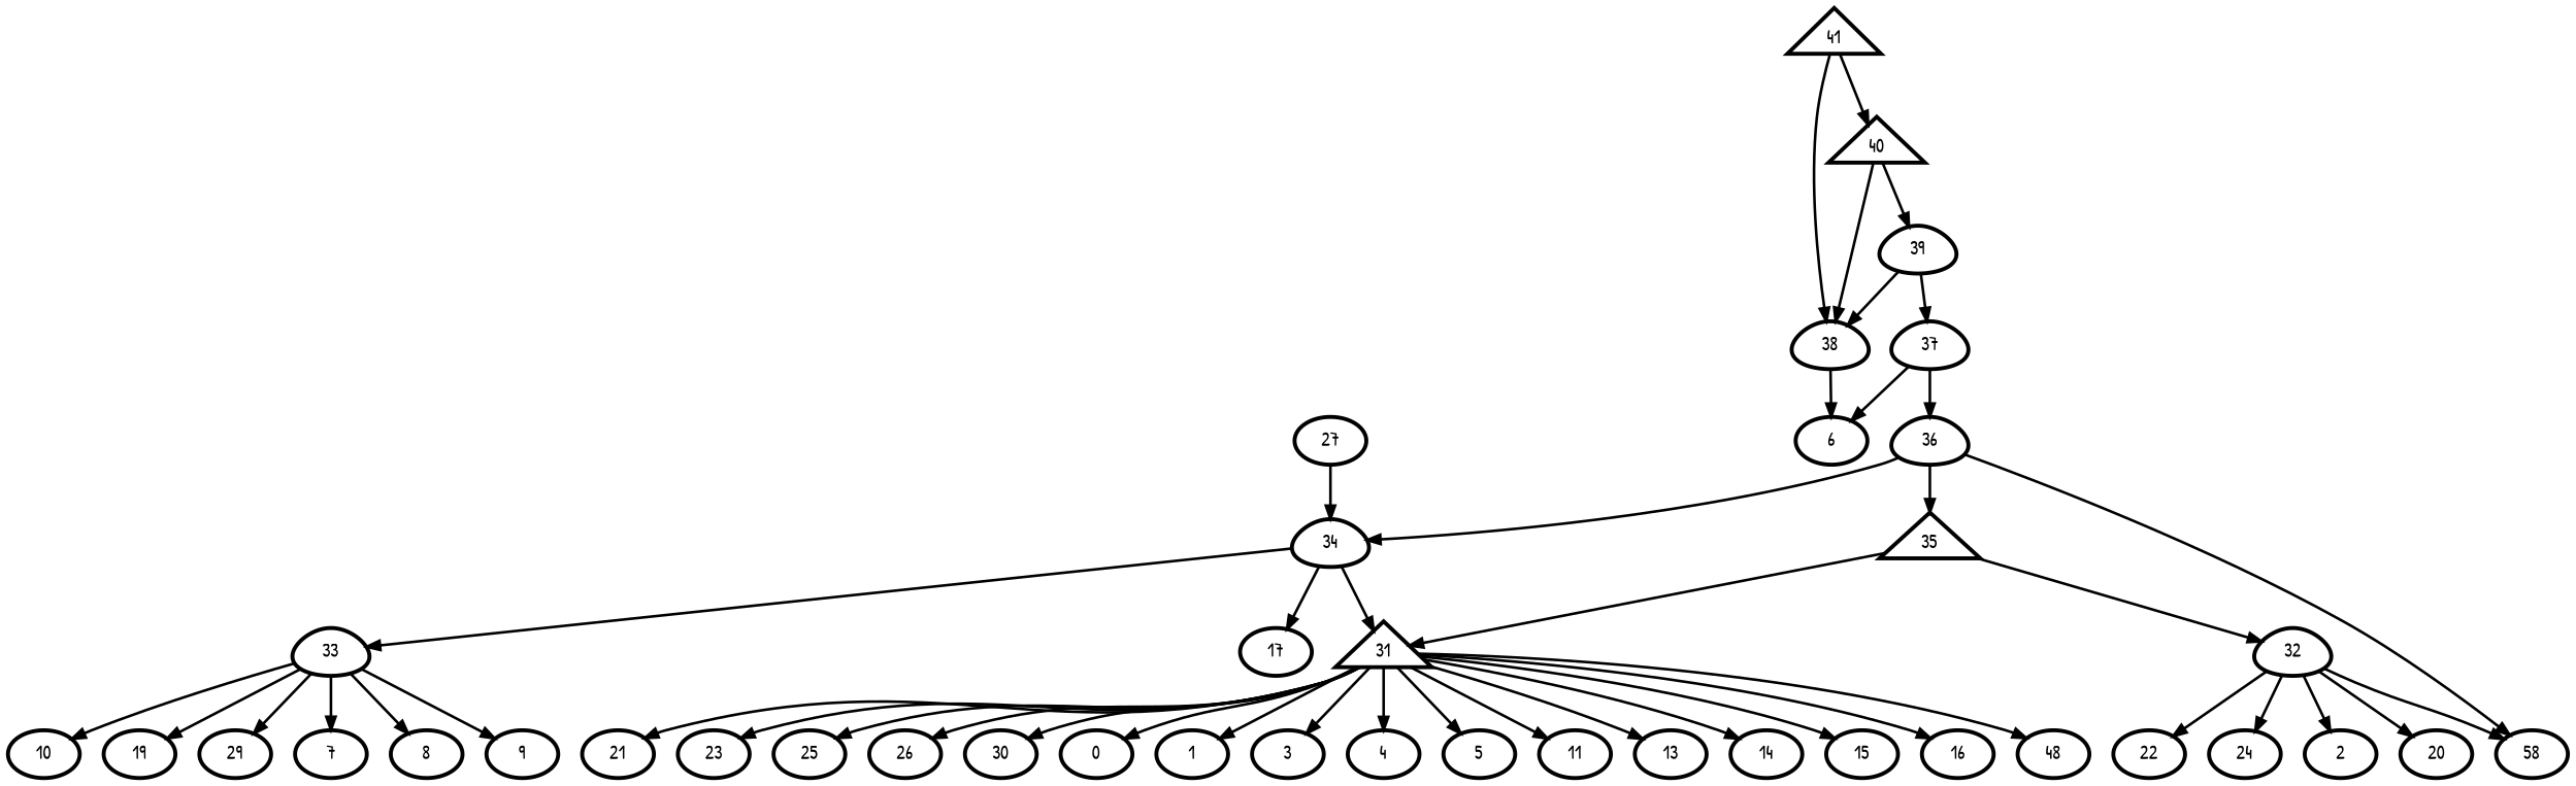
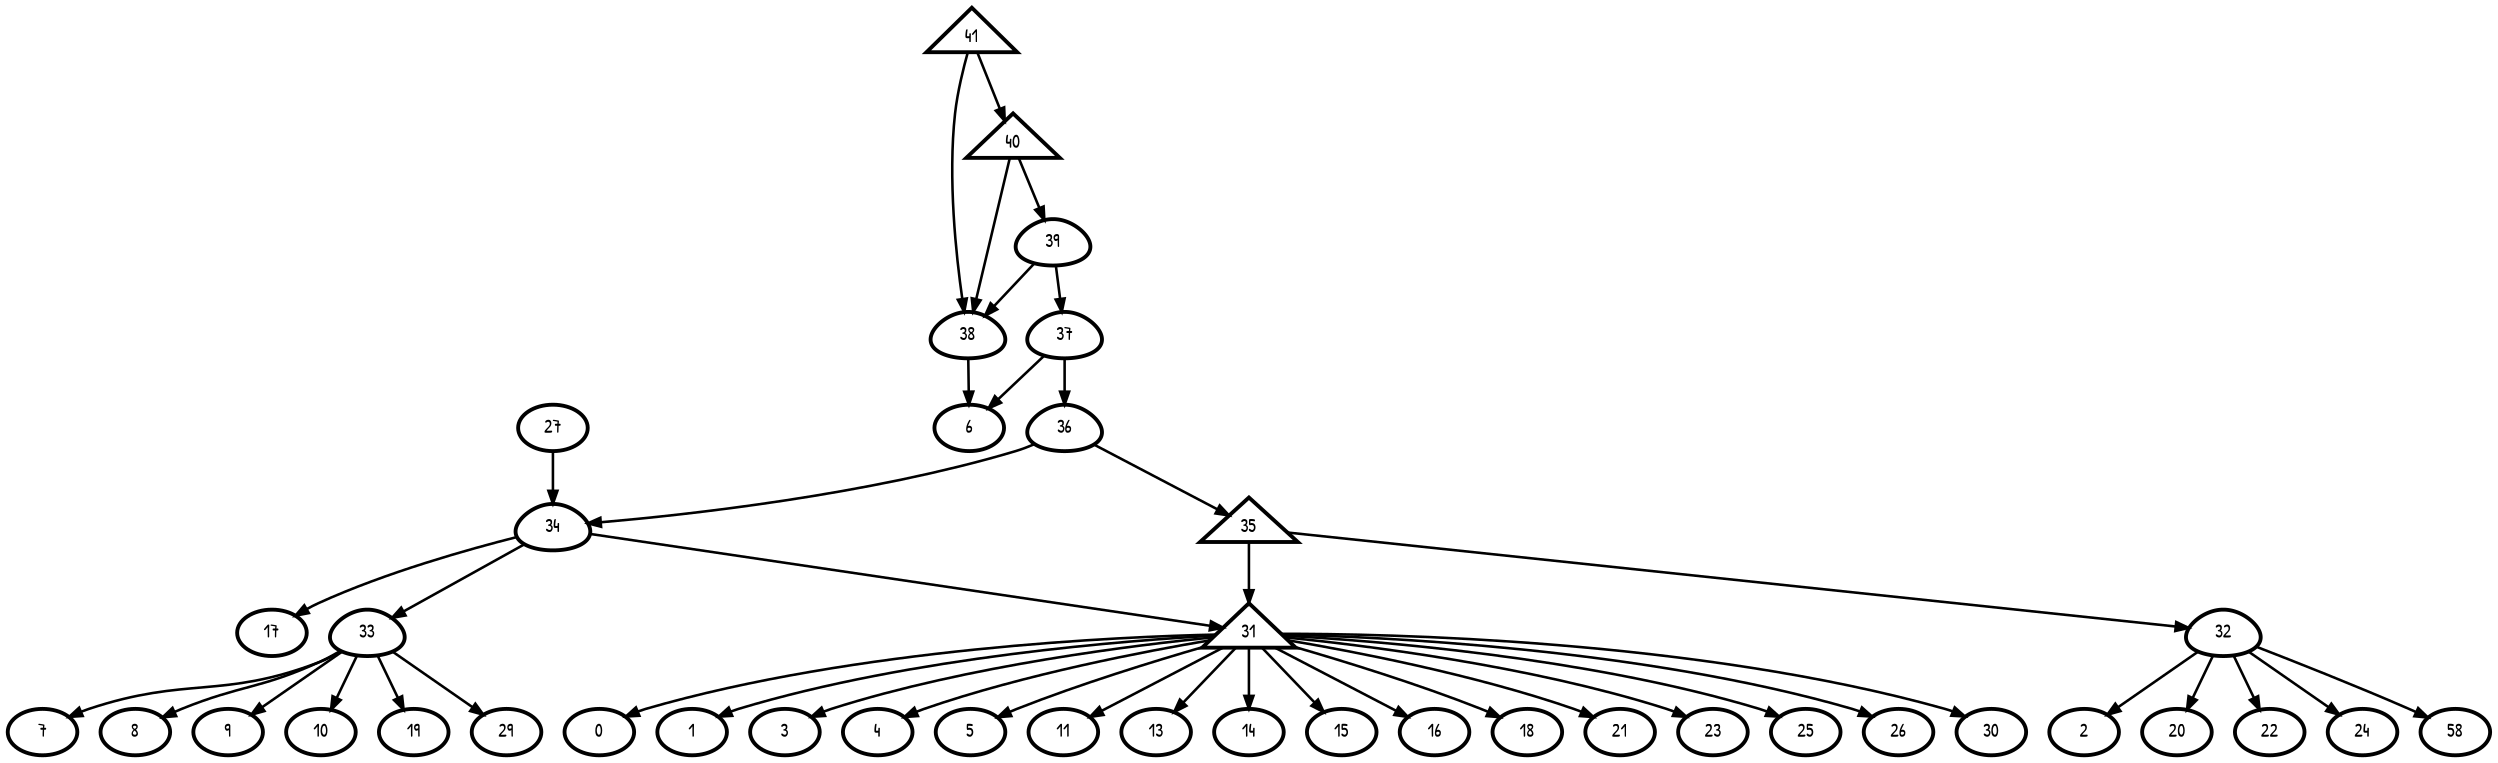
  digraph {
    fontname="Patrick Hand"
    node [fontname="Patrick Hand" penwidth=3]
    edge [fontname="Patrick Hand" penwidth=2]
    n1 [label=0]
    n2 [label=1]
    n3 [label=2]
    n4 [label=3]
    n5 [label=4]
    n6 [label=5]
    n7 [label=6]
    n8 [label=7]
    n9 [label=8]
    n10 [label=9]
    n11 [label=10]
    n12 [label=11]
    n13 [label=13]
    n14 [label=14]
    n15 [label=15]
    n16 [label=16]
    n17 [label=17]
-   n18 [label=48]
+   n18 [label=18]
    n19 [label=19]
    n20 [label=20]
    n21 [label=21]
    n22 [label=22]
    n23 [label=23]
    n24 [label=24]
    n25 [label=25]
    n26 [label=26]
    n27 [label=27]
    n28 [label=34 shape=egg]
    n29 [label=58]
    n30 [label=29]
    n31 [label=30]
    n32 [label=32 shape=egg]
    n33 [label=33 shape=egg]
    n34 [label=31 shape=triangle]
    n35 [label=36 shape=egg]
    n36 [label=35 shape=triangle]
    n37 [label=37 shape=egg]
    n38 [label=38 shape=egg]
    n39 [label=39 shape=egg]
    n40 [label=40 shape=triangle]
    n41 [label=41 shape=triangle]
    n27 -> n28
    n28 -> n17
    n28 -> n33
    n28 -> n34
    n32 -> n3
    n32 -> n20
    n32 -> n22
    n32 -> n24
    n32 -> n29
    n33 -> n8
    n33 -> n9
    n33 -> n10
    n33 -> n11
    n33 -> n19
    n33 -> n30
    n34 -> n1
    n34 -> n2
    n34 -> n4
    n34 -> n5
    n34 -> n6
    n34 -> n12
    n34 -> n13
    n34 -> n14
    n34 -> n15
    n34 -> n16
    n34 -> n18
    n34 -> n21
    n34 -> n23
    n34 -> n25
    n34 -> n26
    n34 -> n31
    n35 -> n28
-   n35 -> n29
    n35 -> n36
    n36 -> n32
    n36 -> n34
    n37 -> n7
    n37 -> n35
    n38 -> n7
    n39 -> n37
    n39 -> n38
    n40 -> n38
    n40 -> n39
    n41 -> n38
    n41 -> n40
  }
